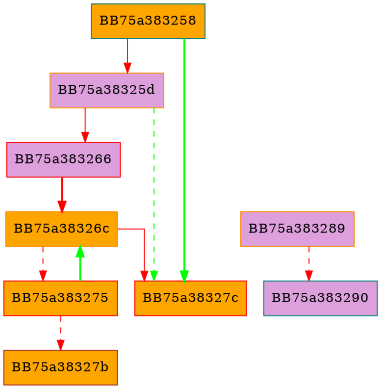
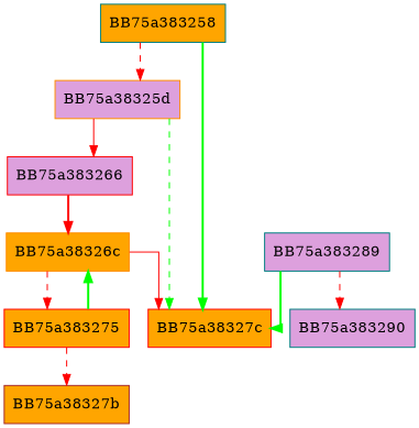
  digraph {
    splines=ortho
    node [color=red fillcolor=orange shape=box style=filled]
    edge [color=red style=dashed]
    BB75a38327c
    BB75a383258 [color=teal]
    BB75a38325d [color=darkorange fillcolor=plum]
    BB75a383266 [fillcolor=plum]
    BB75a38326c [color=darkorange]
    BB75a383275
    BB75a38327b [color=brown]
-   BB75a383289 [color=darkorange fillcolor=plum]
+   BB75a383289 [color=teal fillcolor=plum]
    BB75a383290 [color=teal fillcolor=plum]
    BB75a383258 -> BB75a38327c [color=green style=bold]
-   BB75a383258 -> BB75a38325d [style=solid]
+   BB75a383258 -> BB75a38325d
    BB75a38325d -> BB75a38327c [color=green]
    BB75a38325d -> BB75a383266 [style=solid]
    BB75a383266 -> BB75a38326c [style=bold]
    BB75a38326c -> BB75a38327c [style=solid]
    BB75a38326c -> BB75a383275
    BB75a383275 -> BB75a38326c [color=green style=bold]
    BB75a383275 -> BB75a38327b
+   BB75a383289 -> BB75a38327c [color=green style=bold]
    BB75a383289 -> BB75a383290
  }
